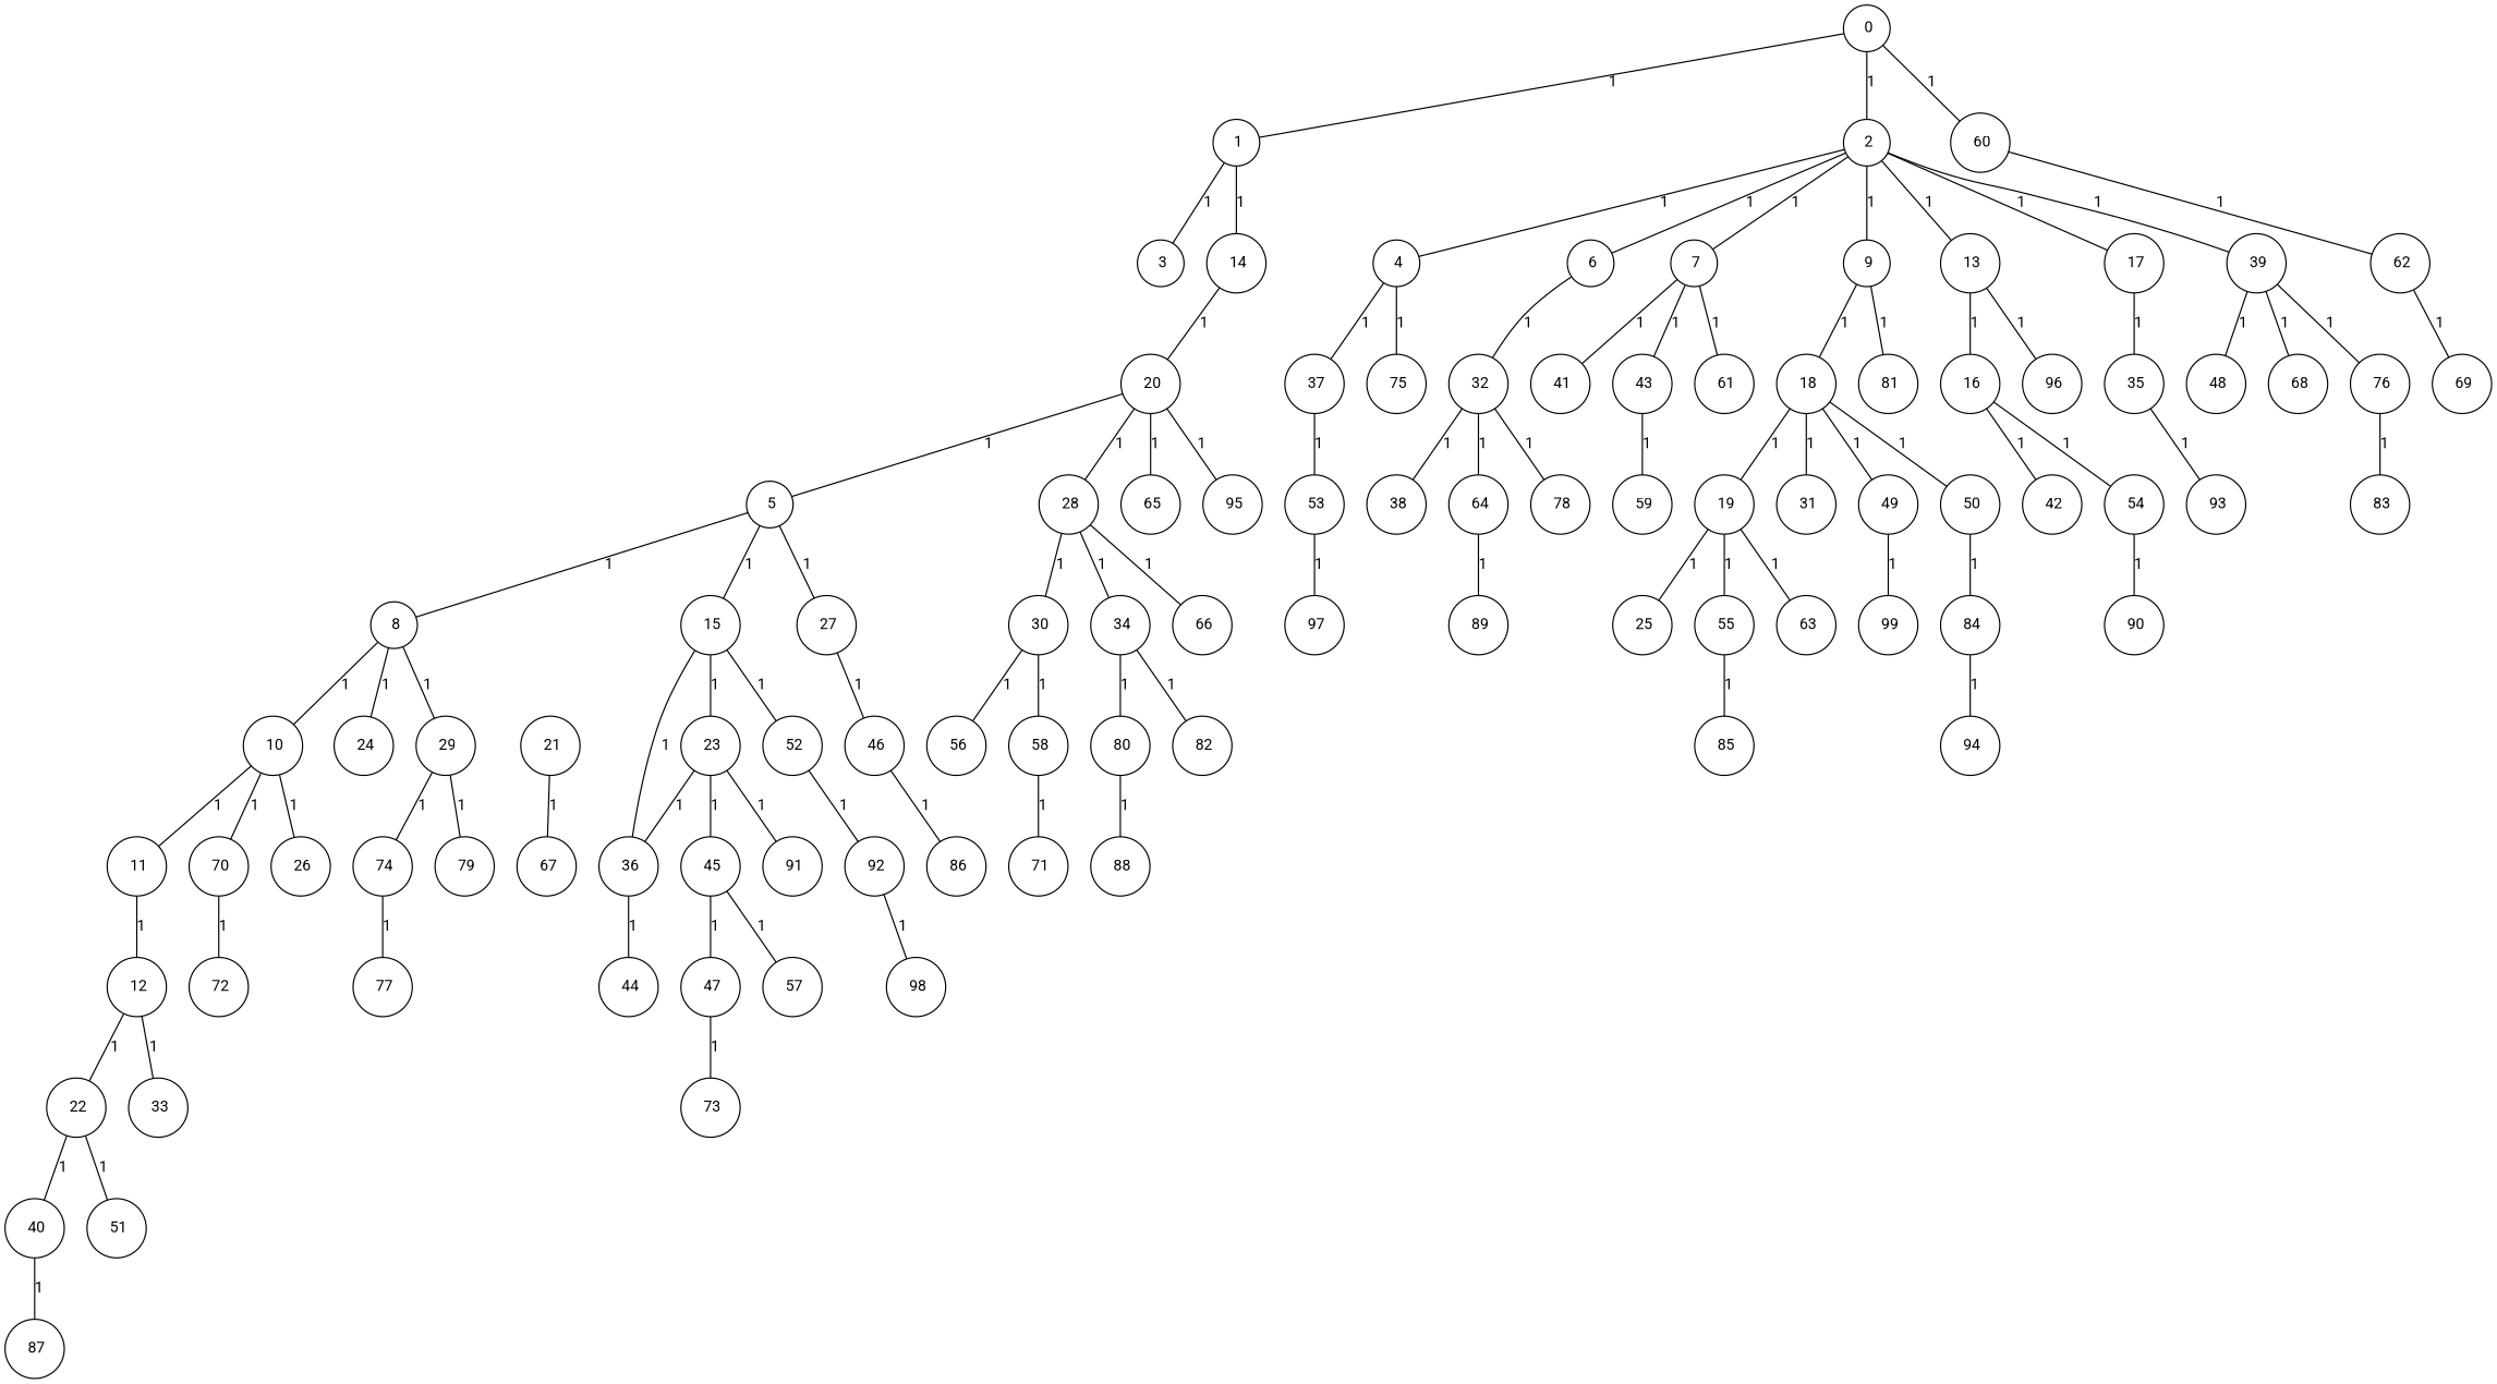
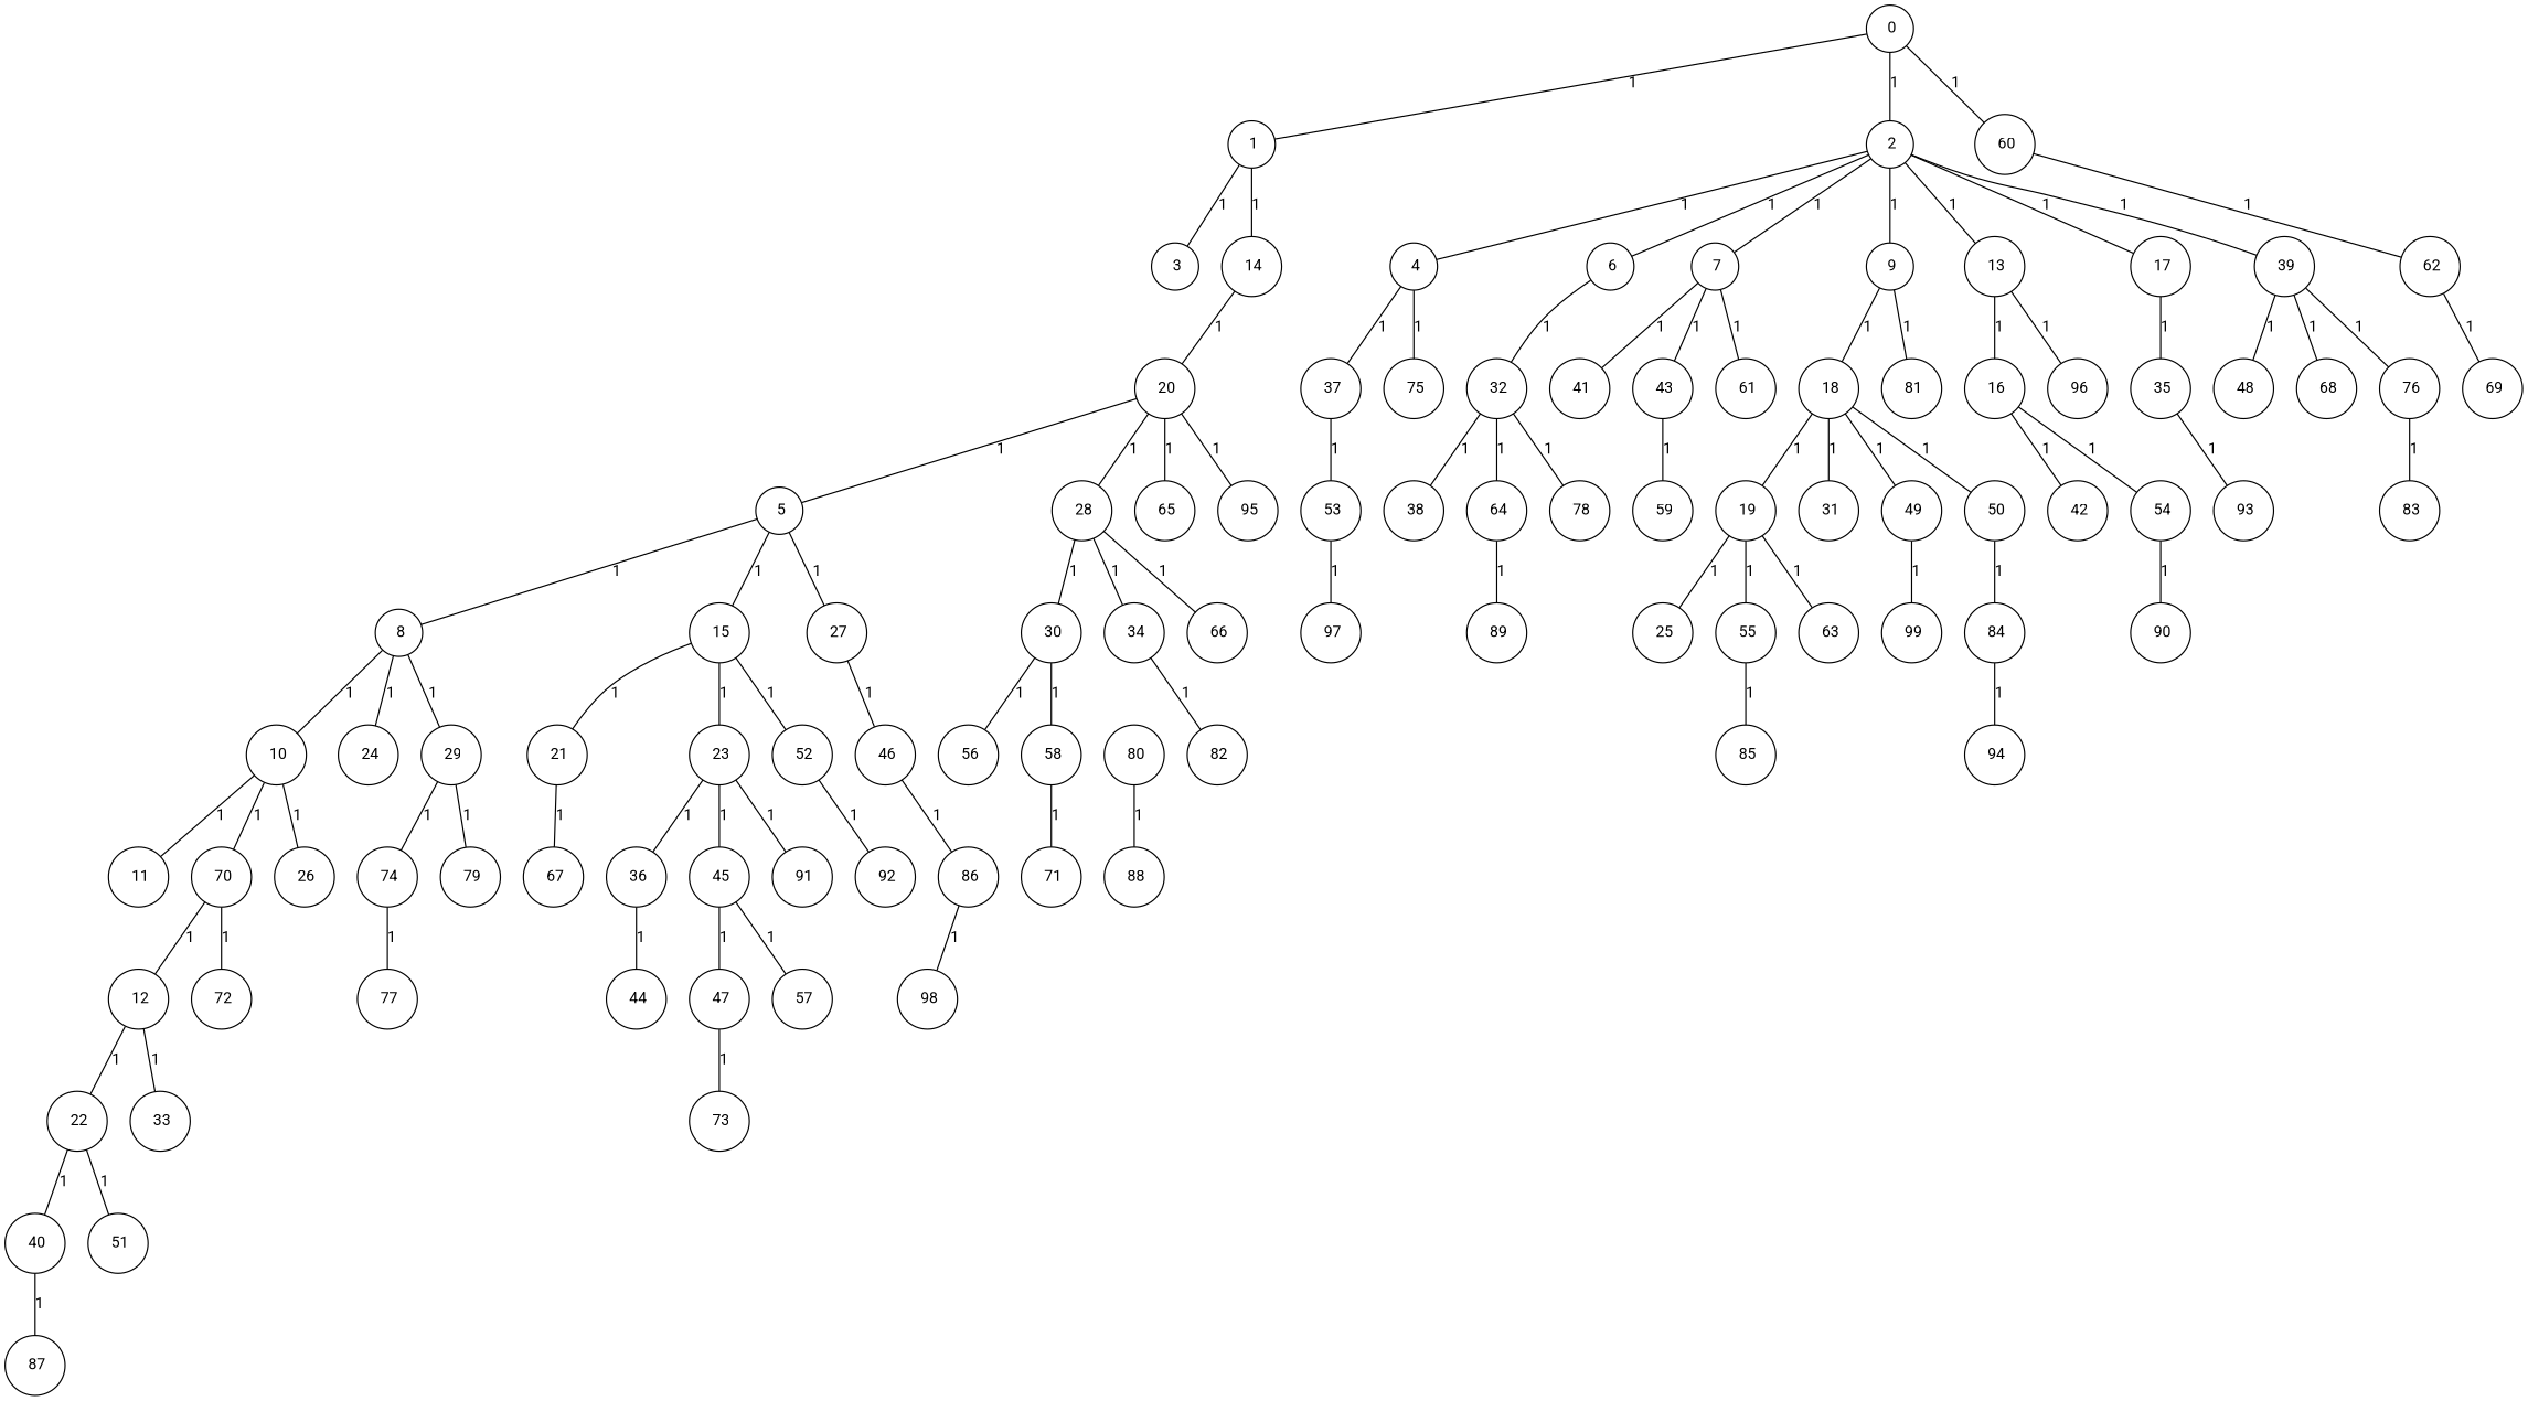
  graph {
    fixedsize="true;"
    fontname=Roboto
    node [color=black fontname=Roboto fontsize=12 hight=.12 shape=circle]
    edge [fontname=Roboto fontsize=12]
    n1 [label=" 0" width=.12]
    n2 [label=" 1" width=.12]
    n3 [label=" 2" width=.12]
    n4 [label=" 60" width=.12]
    n5 [label=" 3" width=.12]
    n6 [label=" 14" width=.12]
    n7 [label=" 4" width=.12]
    n8 [label=" 6" width=.12]
    n9 [label=" 7" width=.12]
    n10 [label=" 9" width=.12]
    n11 [label=" 13" width=.12]
    n12 [label=" 17" width=.12]
    n13 [label=" 39" width=.12]
    n14 [label=" 62" width=.12]
    n15 [label=" 5" width=.12]
    n16 [label=" 8" width=.12]
    n17 [label=" 15" width=.12]
    n18 [label=" 27" width=.12]
    n19 [label=" 20" width=.12]
    n20 [label=" 37" width=.12]
    n21 [label=" 75" width=.12]
    n22 [label=" 32" width=.12]
    n23 [label=" 41" width=.12]
    n24 [label=" 43" width=.12]
    n25 [label=" 61" width=.12]
    n26 [label=" 18" width=.12]
    n27 [label=" 81" width=.12]
    n28 [label=" 16" width=.12]
    n29 [label=" 96" width=.12]
    n30 [label=" 35" width=.12]
    n31 [label=" 48" width=.12]
    n32 [label=" 68" width=.12]
    n33 [label=" 76" width=.12]
    n34 [label=" 53" width=.12]
    n35 [label=" 10" width=.12]
    n36 [label=" 24" width=.12]
    n37 [label=" 29" width=.12]
    n38 [label=" 21" width=.12]
    n39 [label=" 23" width=.12]
    n40 [label=" 52" width=.12]
    n41 [label=" 46" width=.12]
    n42 [label=" 38" width=.12]
    n43 [label=" 64" width=.12]
    n44 [label=" 78" width=.12]
    n45 [label=" 59" width=.12]
    n46 [label=" 11" width=.12]
    n47 [label=" 26" width=.12]
    n48 [label=" 70" width=.12]
    n49 [label=" 74" width=.12]
    n50 [label=" 79" width=.12]
    n51 [label=" 19" width=.12]
    n52 [label=" 31" width=.12]
    n53 [label=" 49" width=.12]
    n54 [label=" 50" width=.12]
    n55 [label=" 12" width=.12]
    n56 [label=" 22" width=.12]
    n57 [label=" 33" width=.12]
    n58 [label=" 40" width=.12]
    n59 [label=" 51" width=.12]
    n60 [label=" 42" width=.12]
    n61 [label=" 54" width=.12]
    n62 [label=" 28" width=.12]
    n63 [label=" 65" width=.12]
    n64 [label=" 95" width=.12]
    n65 [label=" 67" width=.12]
    n66 [label=" 36" width=.12]
    n67 [label=" 45" width=.12]
    n68 [label=" 91" width=.12]
    n69 [label=" 92" width=.12]
    n70 [label=" 90" width=.12]
    n71 [label=" 93" width=.12]
    n72 [label=" 25" width=.12]
    n73 [label=" 55" width=.12]
    n74 [label=" 63" width=.12]
    n75 [label=" 99" width=.12]
    n76 [label=" 84" width=.12]
    n77 [label=" 85" width=.12]
    n78 [label=" 30" width=.12]
    n79 [label=" 34" width=.12]
    n80 [label=" 66" width=.12]
    n81 [label=" 87" width=.12]
    n82 [label=" 44" width=.12]
    n83 [label=" 47" width=.12]
    n84 [label=" 57" width=.12]
    n85 [label=" 72" width=.12]
    n86 [label=" 86" width=.12]
    n87 [label=" 56" width=.12]
    n88 [label=" 58" width=.12]
    n89 [label=" 80" width=.12]
    n90 [label=" 82" width=.12]
    n91 [label=" 77" width=.12]
    n92 [label=" 71" width=.12]
    n93 [label=" 89" width=.12]
    n94 [label=" 88" width=.12]
    n95 [label=" 97" width=.12]
    n96 [label=" 83" width=.12]
    n97 [label=" 73" width=.12]
    n98 [label=" 98" width=.12]
    n99 [label=" 94" width=.12]
    n100 [label=" 69" width=.12]
    n1 -- n2 [label=1]
    n1 -- n3 [label=1]
    n1 -- n4 [label=1]
    n2 -- n5 [label=1]
    n2 -- n6 [label=1]
    n3 -- n7 [label=1]
    n3 -- n8 [label=1]
    n3 -- n9 [label=1]
    n3 -- n10 [label=1]
    n3 -- n11 [label=1]
    n3 -- n12 [label=1]
    n3 -- n13 [label=1]
    n4 -- n14 [label=1]
    n6 -- n19 [label=1]
    n7 -- n20 [label=1]
    n7 -- n21 [label=1]
    n8 -- n22 [label=1]
    n9 -- n23 [label=1]
    n9 -- n24 [label=1]
    n9 -- n25 [label=1]
    n10 -- n26 [label=1]
    n10 -- n27 [label=1]
    n11 -- n28 [label=1]
    n11 -- n29 [label=1]
    n12 -- n30 [label=1]
    n13 -- n31 [label=1]
    n13 -- n32 [label=1]
    n13 -- n33 [label=1]
    n14 -- n100 [label=1]
    n15 -- n16 [label=1]
    n15 -- n17 [label=1]
    n15 -- n18 [label=1]
    n16 -- n35 [label=1]
    n16 -- n36 [label=1]
    n16 -- n37 [label=1]
-   n17 -- n66 [label=1]
+   n17 -- n38 [label=1]
    n17 -- n39 [label=1]
    n17 -- n40 [label=1]
    n18 -- n41 [label=1]
    n19 -- n15 [label=1]
    n19 -- n62 [label=1]
    n19 -- n63 [label=1]
    n19 -- n64 [label=1]
    n20 -- n34 [label=1]
    n22 -- n42 [label=1]
    n22 -- n43 [label=1]
    n22 -- n44 [label=1]
    n24 -- n45 [label=1]
    n26 -- n51 [label=1]
    n26 -- n52 [label=1]
    n26 -- n53 [label=1]
    n26 -- n54 [label=1]
    n28 -- n60 [label=1]
    n28 -- n61 [label=1]
    n30 -- n71 [label=1]
    n33 -- n96 [label=1]
    n34 -- n95 [label=1]
    n35 -- n46 [label=1]
    n35 -- n47 [label=1]
    n35 -- n48 [label=1]
    n37 -- n49 [label=1]
    n37 -- n50 [label=1]
    n38 -- n65 [label=1]
    n39 -- n66 [label=1]
    n39 -- n67 [label=1]
    n39 -- n68 [label=1]
    n40 -- n69 [label=1]
    n41 -- n86 [label=1]
    n43 -- n93 [label=1]
-   n46 -- n55 [label=1]
+   n48 -- n55 [label=1]
    n48 -- n85 [label=1]
    n49 -- n91 [label=1]
    n51 -- n72 [label=1]
    n51 -- n73 [label=1]
    n51 -- n74 [label=1]
    n53 -- n75 [label=1]
    n54 -- n76 [label=1]
    n55 -- n56 [label=1]
    n55 -- n57 [label=1]
    n56 -- n58 [label=1]
    n56 -- n59 [label=1]
    n58 -- n81 [label=1]
    n61 -- n70 [label=1]
    n62 -- n78 [label=1]
    n62 -- n79 [label=1]
    n62 -- n80 [label=1]
    n66 -- n82 [label=1]
    n67 -- n83 [label=1]
    n67 -- n84 [label=1]
    n73 -- n77 [label=1]
    n76 -- n99 [label=1]
    n78 -- n87 [label=1]
    n78 -- n88 [label=1]
-   n79 -- n89 [label=1]
    n79 -- n90 [label=1]
    n83 -- n97 [label=1]
-   n69 -- n98 [label=1]
+   n86 -- n98 [label=1]
    n88 -- n92 [label=1]
    n89 -- n94 [label=1]
  }
